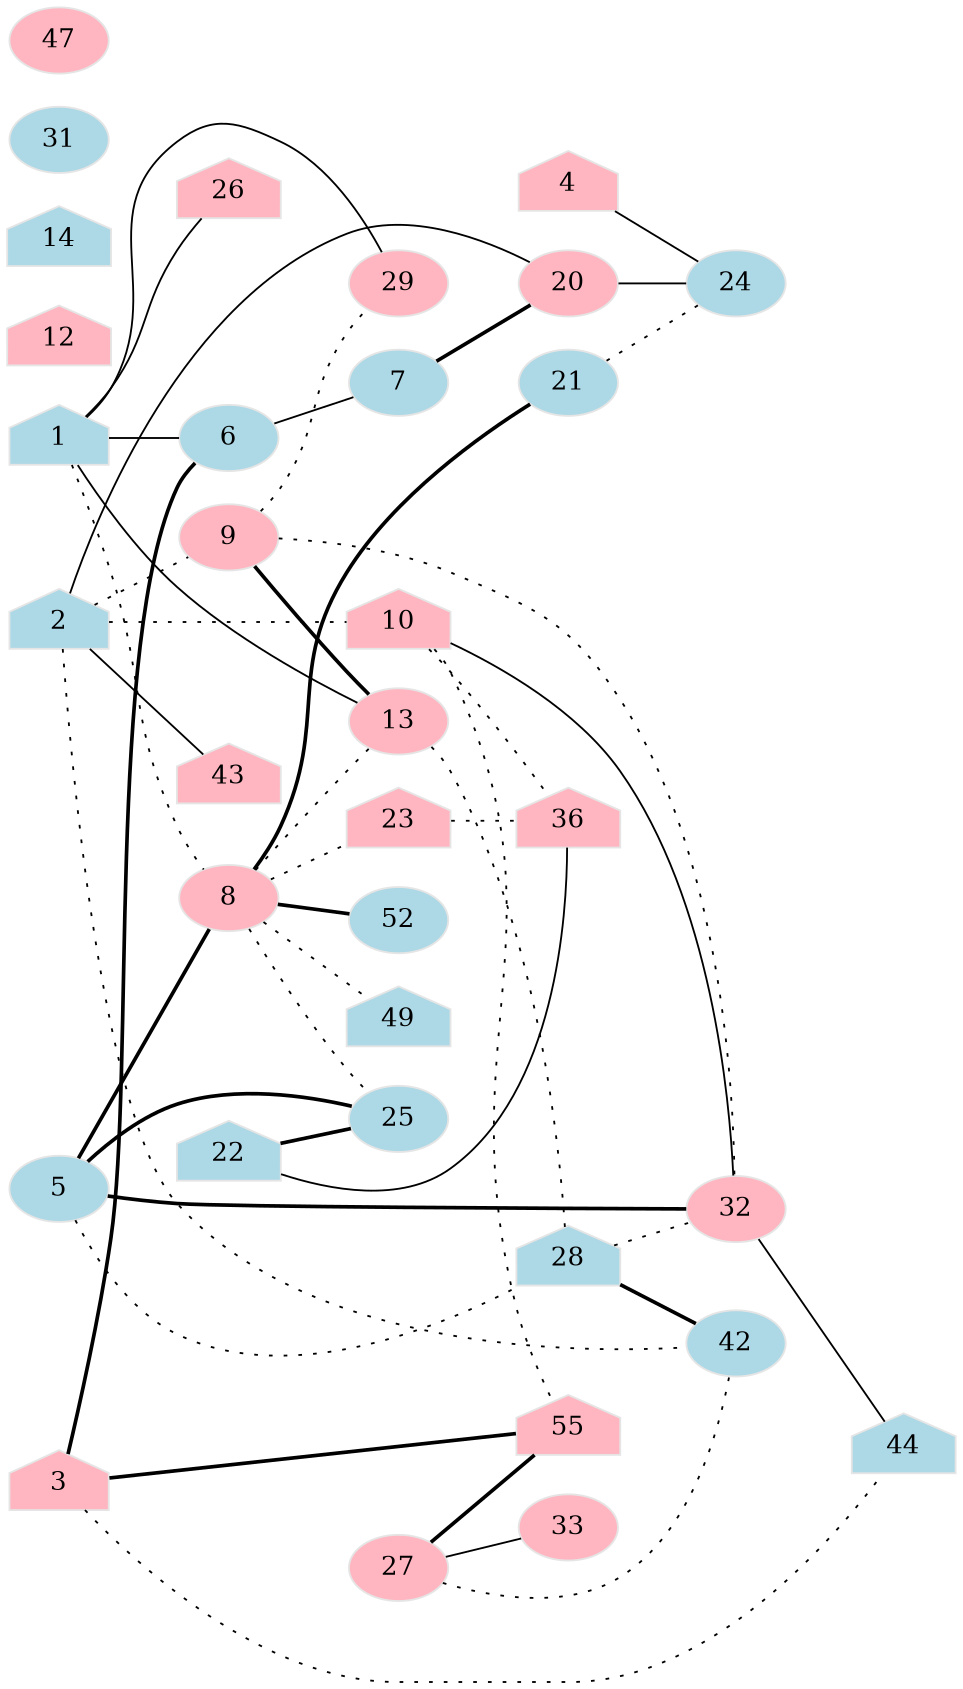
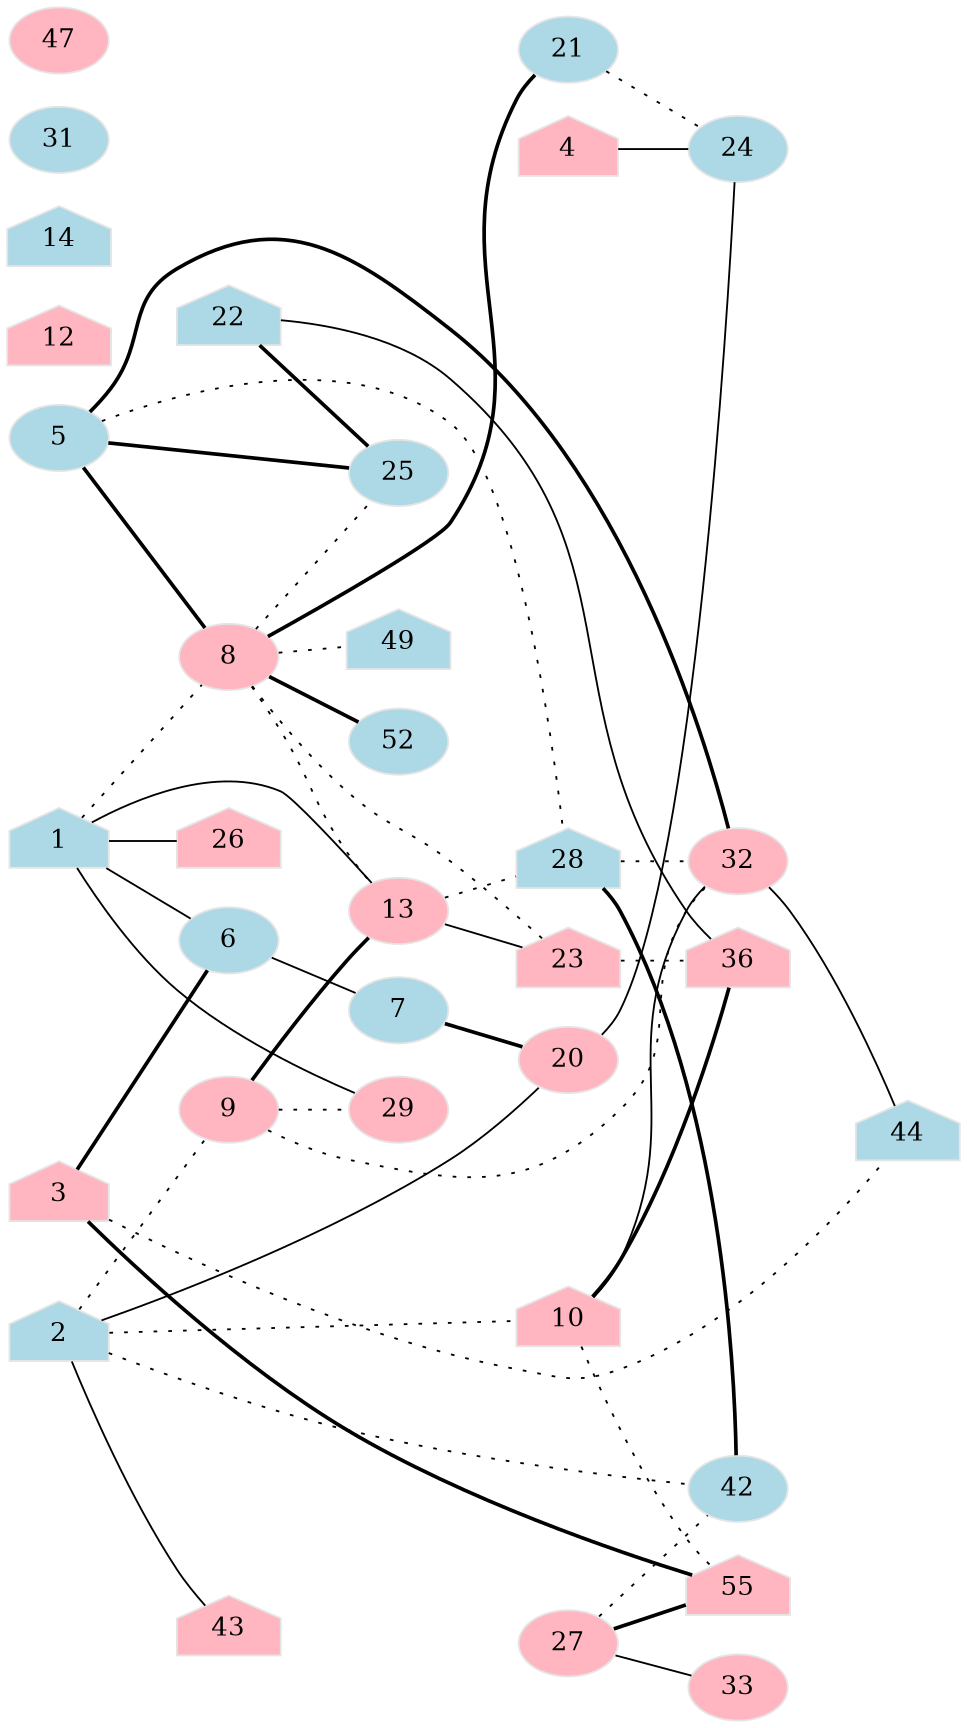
  graph {
    rankdir=LR
    node [color=gray90 fillcolor=lightpink shape=ellipse style=filled]
    edge [style=dotted]
    1 [fillcolor=lightblue shape=house super="+18"]
    6 [fillcolor=lightblue super="+34"]
    8 [super="+50"]
    13 [super="+15"]
    26 [shape=house]
    29 [super="+35"]
    7 [fillcolor=lightblue super="+45"]
    25 [fillcolor=lightblue super="+53"]
    21 [fillcolor=lightblue super="+56"]
    23 [shape=house]
    49 [fillcolor=lightblue shape=house]
    52 [fillcolor=lightblue]
    28 [fillcolor=lightblue shape=house super="+46"]
    2 [fillcolor=lightblue shape=house super="+17"]
    9 [super="+16"]
    10 [shape=house super="+30"]
    20
    42 [fillcolor=lightblue super="+51"]
    43 [shape=house super="+48"]
    32 [super="+40"]
    55 [shape=house]
    36 [shape=house super="+38"]
    24 [fillcolor=lightblue super="+37"]
    3 [shape=house super="+41"]
    44 [fillcolor=lightblue shape=house]
    4 [shape=house]
    5 [fillcolor=lightblue super="+11"]
    12 [shape=house]
    14 [fillcolor=lightblue shape=house]
    22 [fillcolor=lightblue shape=house]
    27 [super="+39"]
    33
    31 [fillcolor=lightblue]
    47
    1 -- 6 [style=solid weight=2]
    1 -- 8 [weight=2]
    1 -- 13 [style=solid]
    1 -- 26 [style=solid]
    1 -- 29 [style=solid]
    6 -- 7 [style=solid]
    8 -- 13
    8 -- 25 [weight=2]
    8 -- 21 [style=bold]
    8 -- 23
    8 -- 49
    8 -- 52 [style=bold]
+   13 -- 23 [style=solid]
    13 -- 28
    7 -- 20 [style=bold]
    21 -- 24
    23 -- 36
    28 -- 42 [style=bold]
    28 -- 32 [weight=2]
    2 -- 9
    2 -- 10
    2 -- 20 [style=solid]
    2 -- 42
    2 -- 43 [style=solid]
    9 -- 13 [style=bold]
    9 -- 29
    9 -- 32
    10 -- 32 [style=solid]
    10 -- 55
-   10 -- 36
+   10 -- 36 [style=bold]
    20 -- 24 [style=solid]
    32 -- 44 [style=solid]
    3 -- 6 [style=bold]
    3 -- 55 [style=bold]
    3 -- 44
    4 -- 24 [style=solid]
    5 -- 8 [style=bold]
    5 -- 25 [style=bold]
    5 -- 28
    5 -- 32 [style=bold]
    22 -- 25 [style=bold]
    22 -- 36 [style=solid]
    27 -- 42
    27 -- 55 [style=bold]
    27 -- 33 [style=solid]
  }
